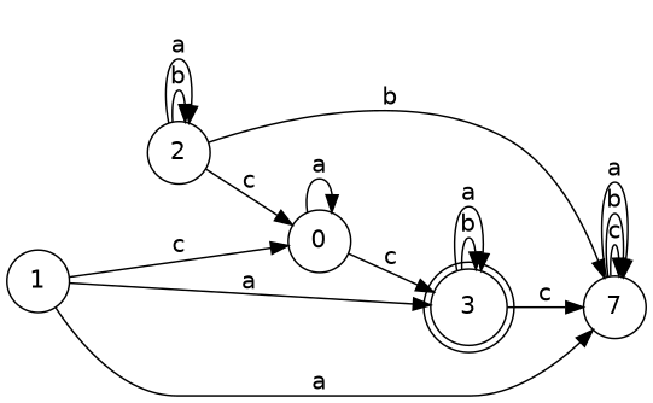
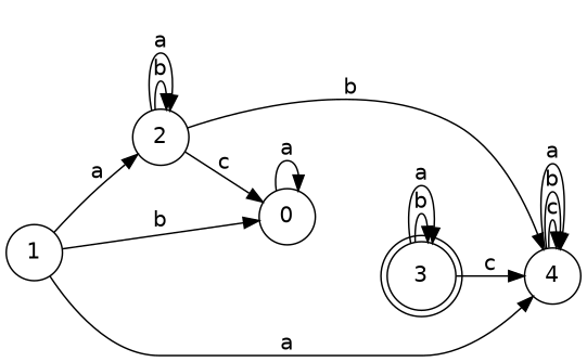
  digraph {
    fontname="DejaVu Sans"
    rankdir=LR
    node [fontname="DejaVu Sans" shape=circle]
    edge [fontname="DejaVu Sans"]
    n1 [label=0]
    n2 [label=3 shape=doublecircle]
-   n3 [label=7]
+   n3 [label=4]
    n4 [label=1]
    n5 [label=2]
    n1 -> n1 [label=a]
-   n1 -> n2 [label=c]
    n2 -> n2 [label=b]
    n2 -> n2 [label=a]
    n2 -> n3 [label=c]
    n3 -> n3 [label=c]
    n3 -> n3 [label=b]
    n3 -> n3 [label=a]
-   n4 -> n1 [label=c]
+   n4 -> n1 [label=b]
    n4 -> n3 [label=a]
-   n4 -> n2 [label=a]
+   n4 -> n5 [label=a]
    n5 -> n1 [label=c]
    n5 -> n3 [label=b]
    n5 -> n5 [label=b]
    n5 -> n5 [label=a]
  }
